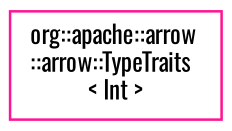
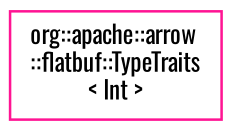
  digraph {
    rankdir=TB
    fontname=Oswald
-   n1 [color=deeppink fillcolor=white fontname=Oswald fontsize=10 height=0.2 label="org::apache::arrow\l::arrow::TypeTraits\l\< Int \>" shape=record style=filled width=0.4]
+   n1 [color=deeppink fillcolor=white fontname=Oswald fontsize=10 height=0.2 label="org::apache::arrow\l::flatbuf::TypeTraits\l\< Int \>" shape=record style=filled width=0.4]
  }
